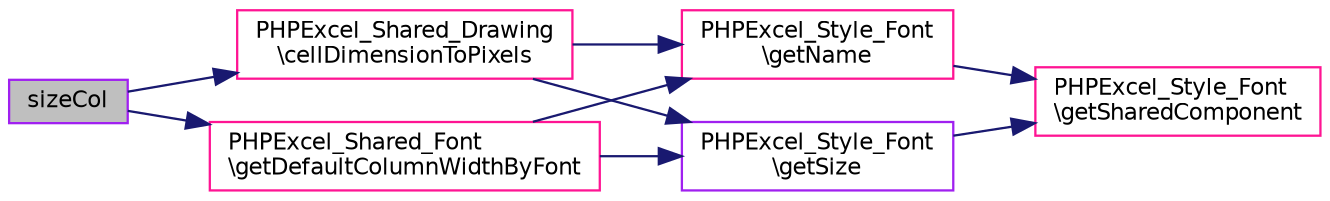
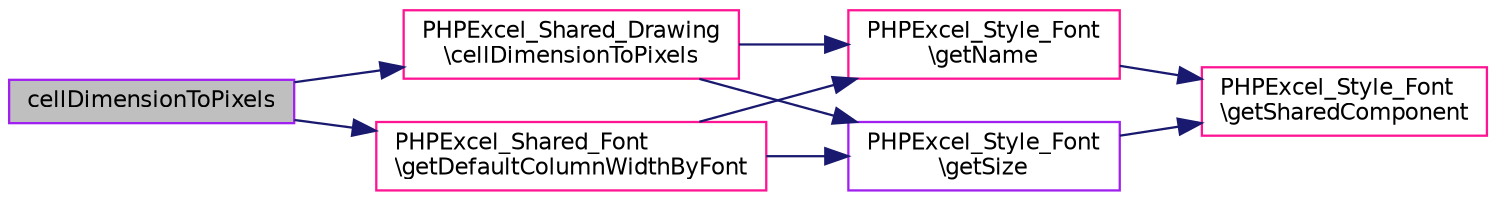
  digraph {
    rankdir=LR
    node [color=deeppink fillcolor=white fontname=Helvetica fontsize=10 shape=record style=filled]
    edge [color=midnightblue fontname=Helvetica fontsize=10 labelfontname=Helvetica labelfontsize=10 style=solid]
-   n1 [color=purple fillcolor=grey75 fontcolor=black height=0.2 label=sizeCol width=0.4]
+   n1 [color=purple fillcolor=grey75 fontcolor=black height=0.2 label=cellDimensionToPixels width=0.4]
    n2 [height=0.2 label="PHPExcel_Shared_Drawing\l\\cellDimensionToPixels" width=0.4]
    n3 [height=0.2 label="PHPExcel_Shared_Font\l\\getDefaultColumnWidthByFont" width=0.4]
    n4 [height=0.2 label="PHPExcel_Style_Font\l\\getName" width=0.4]
    n5 [color=purple height=0.2 label="PHPExcel_Style_Font\l\\getSize" width=0.4]
    n6 [height=0.2 label="PHPExcel_Style_Font\l\\getSharedComponent" width=0.4]
    n1 -> n2
    n1 -> n3
    n2 -> n4
    n2 -> n5
    n3 -> n4
    n3 -> n5
    n4 -> n6
    n5 -> n6
  }
